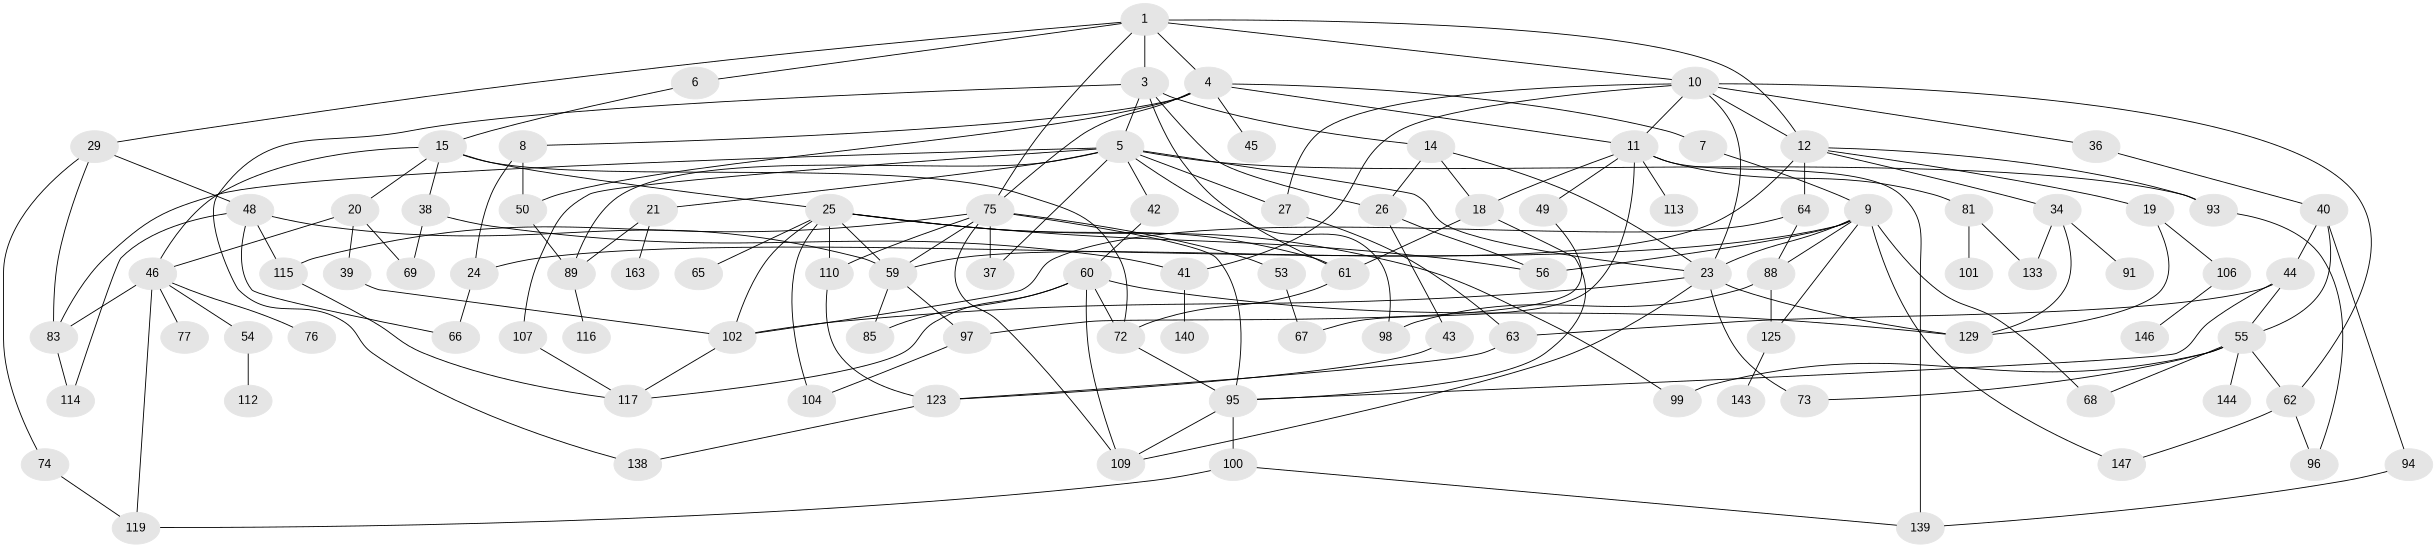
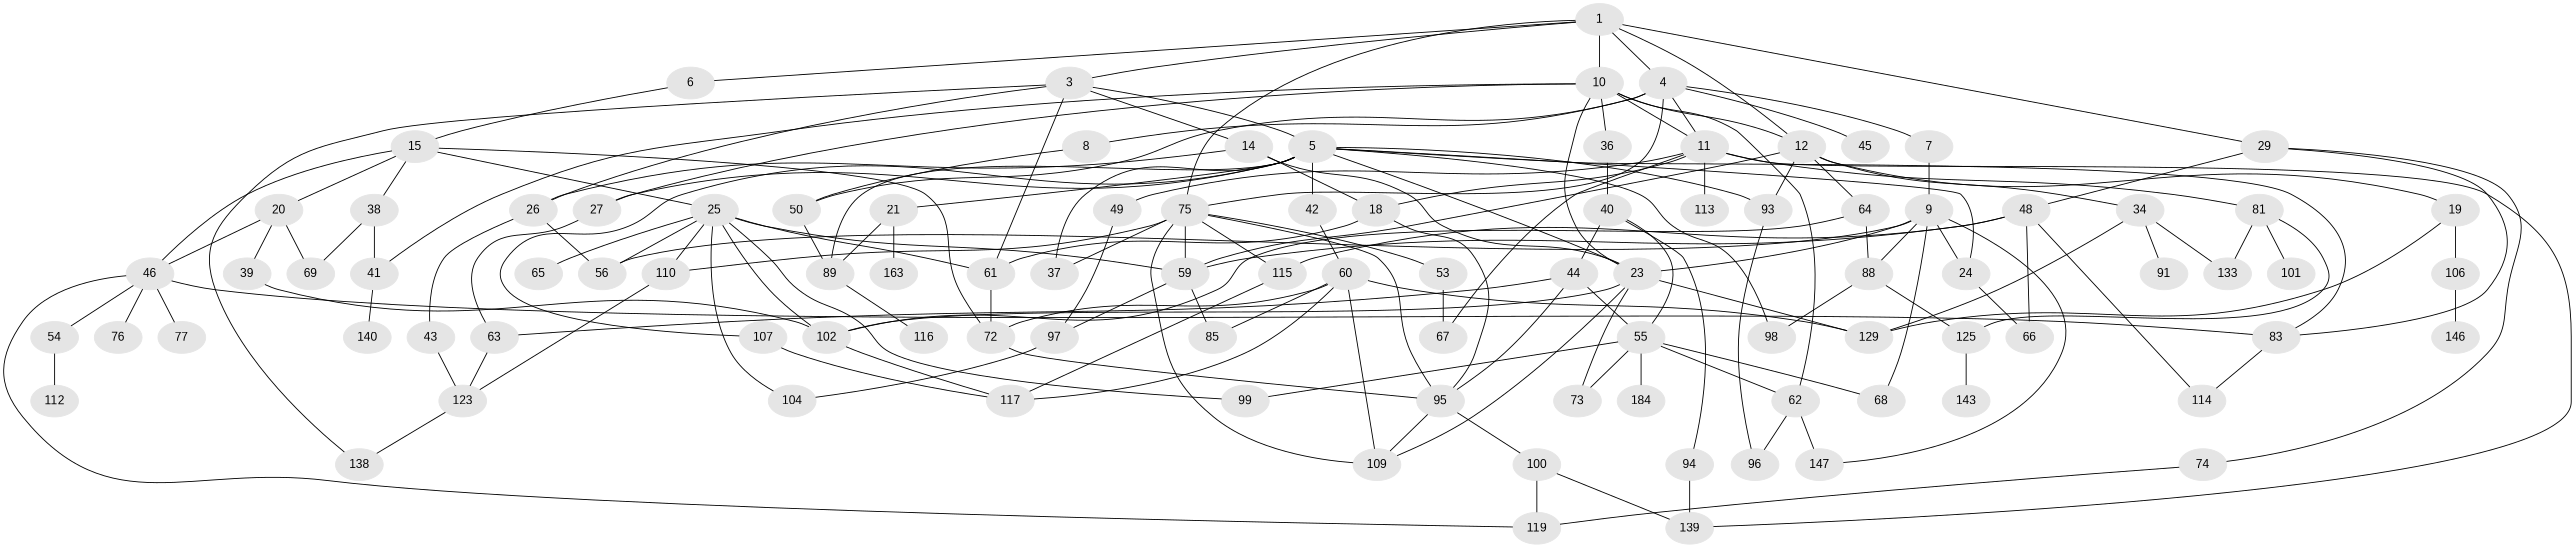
  graph {
    fontname="Liberation Sans"
    node [color=gray90 fontname="Liberation Sans" style=filled]
    edge [fontname="Liberation Sans"]
    1 [super="+2"]
    3 [super="+57"]
    4 [super="+13"]
    6
    10 [super="+22"]
    12 [super="+52"]
    29 [super="+33"]
    n8 [label=75 super="+84"]
    5 [super="+47"]
    14 [super="+124"]
    26 [super="+30"]
    61 [super="+111"]
    138
    7
    8
    11 [super="+17"]
    45
    50 [super="+87"]
    15 [super="+16"]
    23 [super="+70"]
    27
    36 [super="+120"]
    41 [super="+145"]
    62 [super="+80"]
    93
    19
    34 [super="+58"]
    59 [super="+79"]
    64
    83
    48 [super="+75"]
    74 [super="+130"]
    37 [super="+141"]
    95 [super="+136"]
    109 [super="+121"]
    110
    53
    115 [super="+137"]
    21 [super="+31"]
    24
    42
    89 [super="+108"]
    98
    107 [super="+131"]
    18 [super="+90"]
    56
    43
    72 [super="+128"]
    9 [super="+32"]
    49
    67
    81
    113
    139
    n55 [label=163]
    129
    73
    102 [super="+118"]
    66 [super="+134"]
    63
    60 [super="+86"]
    114 [super="+132"]
    116
    96
    117
    20 [super="+126"]
    25 [super="+28"]
    38 [super="+82"]
    46 [super="+51"]
    68
    88 [super="+142"]
    125
    147
    143
    40
    140
    97
    133
    101
    106
    91
    85
    39
    69 [super="+92"]
    65
    99
    104 [super="+122"]
    54 [super="+78"]
    76
    77
    119 [super="+135"]
    100
    146
    123 [super="+127"]
    44 [super="+105"]
    55 [super="+71"]
    94
-   144
+   144 [label=184]
    112
    1 -- 3
    1 -- 4
    1 -- 6
    1 -- 10
    1 -- 12
    1 -- 29
    1 -- n8
    3 -- 5
    3 -- 14
    3 -- 26
    3 -- 61
    3 -- 138
    4 -- n8
    4 -- 7
    4 -- 8
    4 -- 11
    4 -- 45
    4 -- 50
    6 -- 15
    10 -- 12
    10 -- 11
    10 -- 23
    10 -- 27
    10 -- 36
    10 -- 41
    10 -- 62
    12 -- 93
    12 -- 19
    12 -- 34
    12 -- 59
    12 -- 64
    29 -- 83
    29 -- 48
    29 -- 74
    n8 -- 59
    n8 -- 37
    n8 -- 95
    n8 -- 109
    n8 -- 110
    n8 -- 53
    n8 -- 115
    5 -- 23
    5 -- 27
    5 -- 93
    5 -- 83
    5 -- 37 [weight=2]
    5 -- 21
-   8 -- 24
+   5 -- 24
    5 -- 42
    5 -- 89
    5 -- 98
    5 -- 107
    14 -- 26
    14 -- 23
    14 -- 18
    26 -- 56
    26 -- 43
    61 -- 72
    7 -- 9
    8 -- 50
    11 -- 18
    11 -- 49
    11 -- 67
    11 -- 81
    11 -- 113
    11 -- 139
    50 -- 89
    15 -- 72
    15 -- 20
    15 -- 25
    15 -- 38
    15 -- 46
    23 -- 109
    23 -- 129
    23 -- 73
    23 -- 102
    27 -- 63
    36 -- 40
    41 -- 140
    62 -- 96
    62 -- 147
    93 -- 96
    19 -- 129
    19 -- 106
    34 -- 129
    34 -- 133
    34 -- 91
    59 -- 97
    59 -- 85
    64 -- 102
    64 -- 88
    83 -- 114
    48 -- 59
    48 -- 115
    48 -- 66
    48 -- 114
    74 -- 119
    95 -- 109
    95 -- 100
    110 -- 123
    53 -- 67
    115 -- 117
    21 -- 89
    21 -- n55
    24 -- 66
    42 -- 60
    89 -- 116
    107 -- 117
    18 -- 61
    18 -- 95
    43 -- 123
    72 -- 95
    9 -- 23
    9 -- 24
    9 -- 56
    9 -- 68
    9 -- 88
-   9 -- 125
+   81 -- 125
    9 -- 147
    49 -- 97
    81 -- 133
    81 -- 101
    102 -- 117
    63 -- 123
    60 -- 109
    60 -- 72
    60 -- 129
    60 -- 117
    60 -- 85
    20 -- 46
    20 -- 39
    20 -- 69
    25 -- 61
    25 -- 59
    25 -- 110
    25 -- 56
    25 -- 102
    25 -- 65
    25 -- 99
    25 -- 104
    38 -- 41
    38 -- 69
    46 -- 83
    46 -- 54
    46 -- 76
    46 -- 77
    46 -- 119
    88 -- 98
    88 -- 125
    125 -- 143
    40 -- 44
    40 -- 55
    40 -- 94
    97 -- 104
    106 -- 146
    39 -- 102
    54 -- 112
    100 -- 139
    100 -- 119
    123 -- 138
    44 -- 95
    44 -- 63
    44 -- 55
    55 -- 62
    55 -- 73
    55 -- 68
    55 -- 99
    55 -- 144
    94 -- 139
  }
